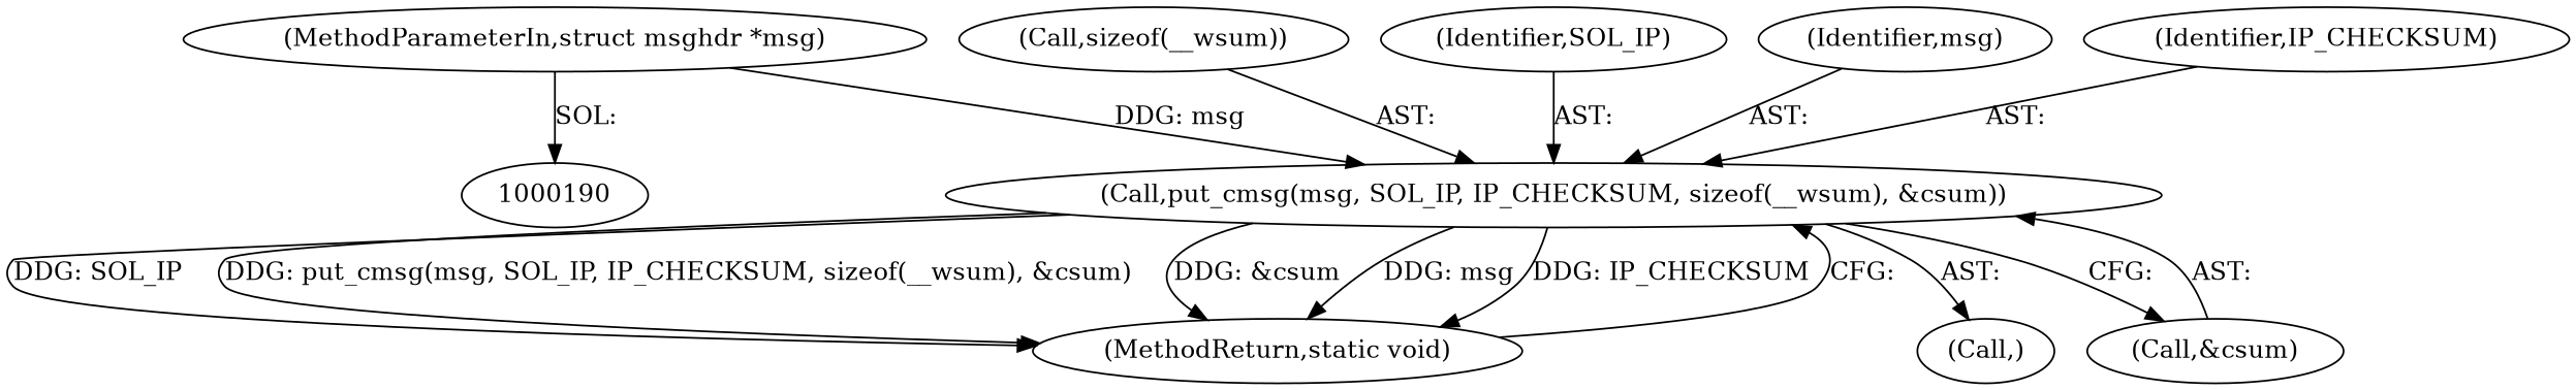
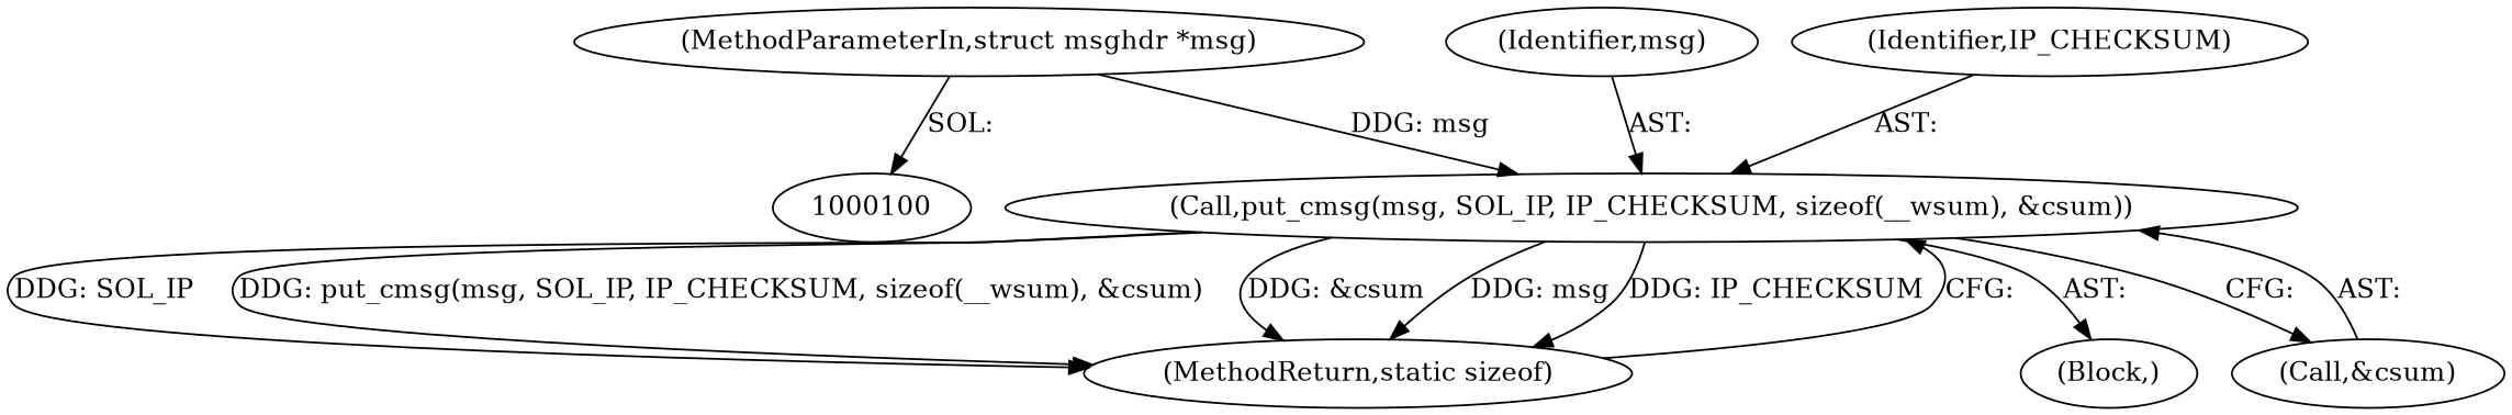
  digraph {
    n1 [label="(MethodParameterIn,struct msghdr *msg)"]
    n2 [label="(Call,put_cmsg(msg, SOL_IP, IP_CHECKSUM, sizeof(__wsum), &csum))"]
-   1000100 [label=1000190]
-   n4 [label="(MethodReturn,static void)"]
-   n5 [label="(Call,)"]
+   1000100
+   n4 [label="(MethodReturn,static sizeof)"]
+   n5 [label="(Block,)"]
    n6 [label="(Call,&csum)"]
-   n7 [label="(Call,sizeof(__wsum))"]
-   n8 [label="(Identifier,SOL_IP)"]
    n9 [label="(Identifier,msg)"]
    n10 [label="(Identifier,IP_CHECKSUM)"]
    n1 -> n2 [label="DDG: msg"]
    n1 -> 1000100 [label="SOL: "]
    n2 -> n4 [label="DDG: SOL_IP"]
    n2 -> n4 [label="DDG: put_cmsg(msg, SOL_IP, IP_CHECKSUM, sizeof(__wsum), &csum)"]
    n2 -> n4 [label="DDG: &csum"]
    n2 -> n4 [label="DDG: msg"]
    n2 -> n4 [label="DDG: IP_CHECKSUM"]
    n2 -> n5 [label="AST: "]
    n2 -> n6 [label="CFG: "]
    n4 -> n2 [label="CFG: "]
    n6 -> n2 [label="AST: "]
-   n7 -> n2 [label="AST: "]
-   n8 -> n2 [label="AST: "]
    n9 -> n2 [label="AST: "]
    n10 -> n2 [label="AST: "]
  }
